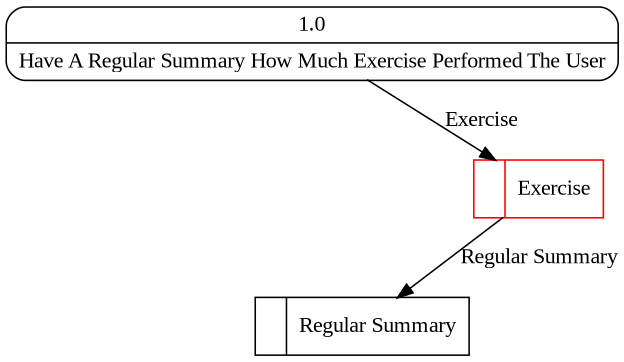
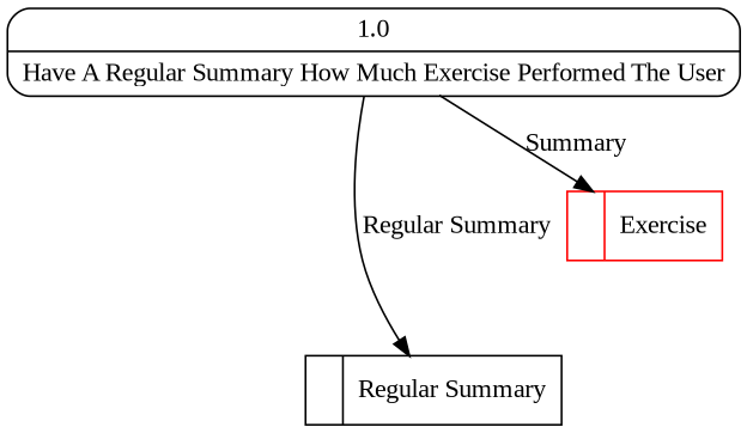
  digraph {
    fontname="Liberation Serif"
    node [fontname="Liberation Serif" shape=record]
    edge [fontname="Liberation Serif"]
    n1 [label="<f0>  |<f1> Regular Summary "]
    n2 [color=red label="<f0>  |<f1> Exercise "]
    n3 [label="{<f0> 1.0|<f1> Have A Regular Summary How Much Exercise Performed The User }" shape=Mrecord]
-   n2 -> n1 [label="Regular Summary"]
-   n3 -> n2 [label=Exercise]
+   n3 -> n1 [label="Regular Summary"]
+   n3 -> n2 [label=Summary]
  }
